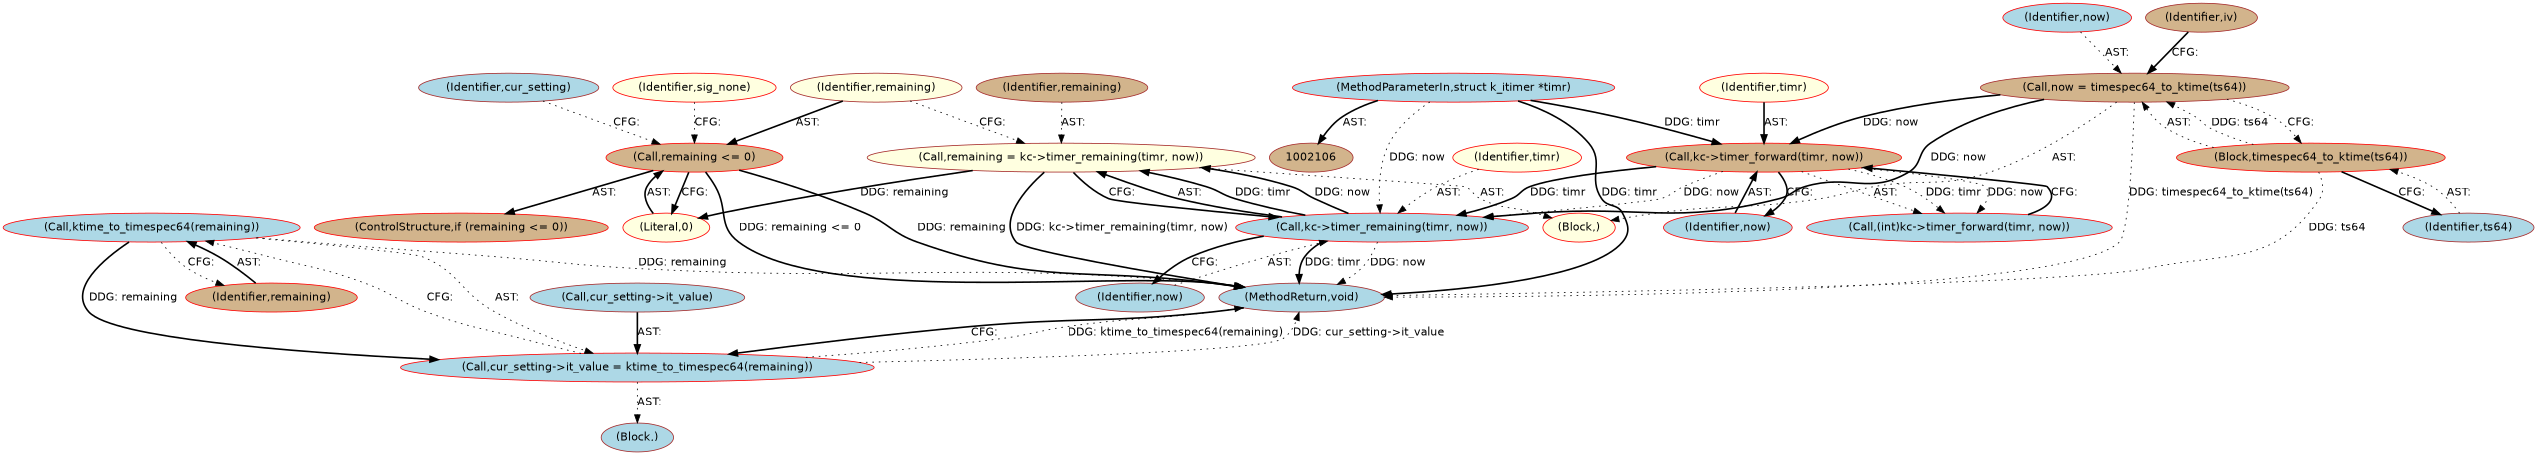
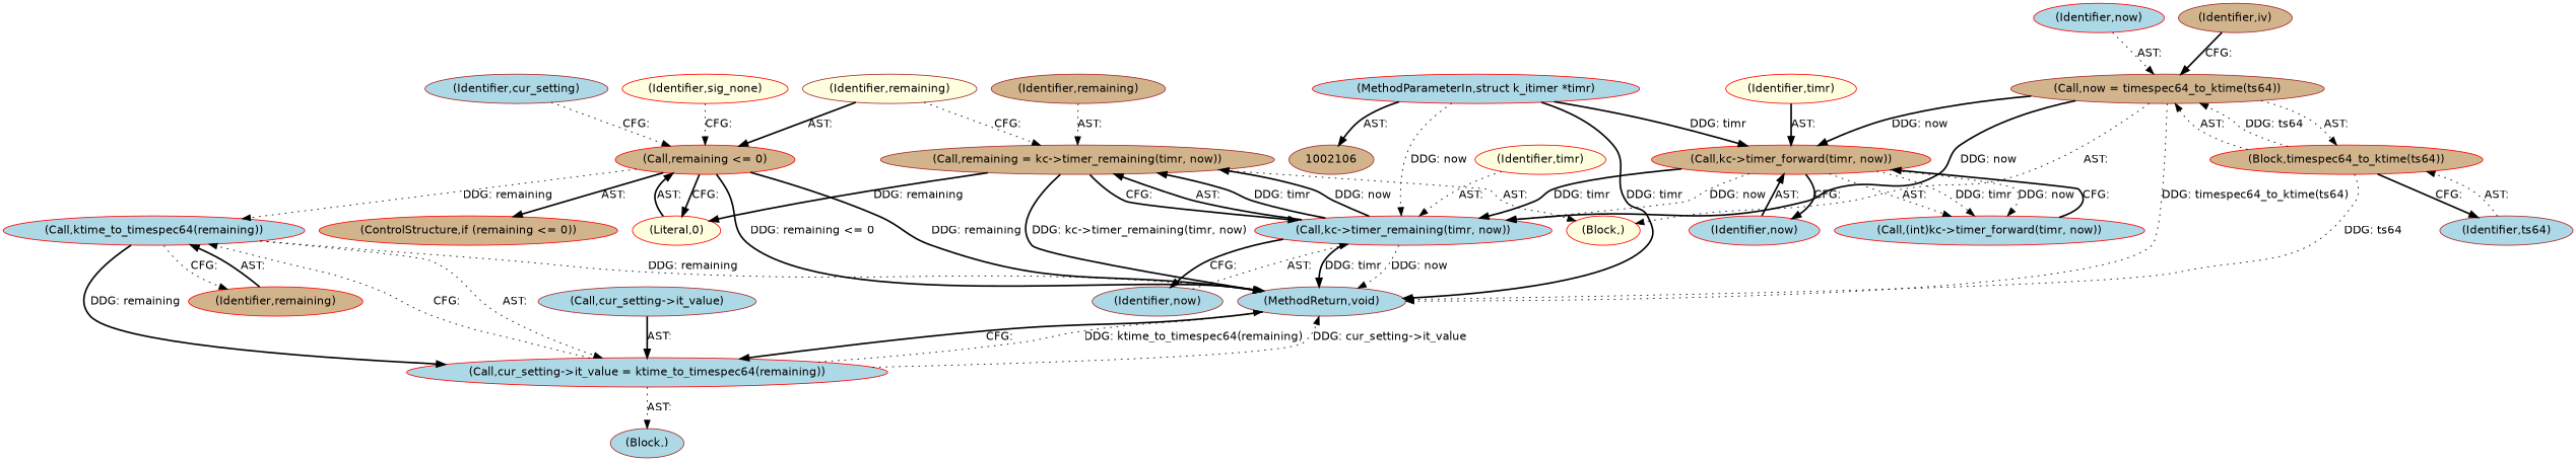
  digraph {
    fontname="DejaVu Sans"
    node [color=red fillcolor=lightblue fontname="DejaVu Sans" style=filled]
    edge [fontname="DejaVu Sans" style=bold]
    n1 [fillcolor=tan label="(Call,remaining <= 0)"]
    n2 [label="(Call,ktime_to_timespec64(remaining))"]
    n3 [fillcolor=lightyellow label="(Literal,0)"]
    n4 [fillcolor=tan label="(ControlStructure,if (remaining <= 0))"]
    n5 [color=brown label="(MethodReturn,void)"]
    n6 [label="(Call,cur_setting->it_value = ktime_to_timespec64(remaining))"]
    n7 [fillcolor=tan label="(Identifier,remaining)"]
-   n8 [color=brown fillcolor=lightyellow label="(Call,remaining = kc->timer_remaining(timr, now))"]
+   n8 [color=brown fillcolor=tan label="(Call,remaining = kc->timer_remaining(timr, now))"]
    n9 [label="(Call,kc->timer_remaining(timr, now))"]
    n10 [fillcolor=lightyellow label="(Block,)"]
    n11 [color=brown label="(Identifier,now)"]
    n12 [fillcolor=tan label="(Call,kc->timer_forward(timr, now))"]
    n13 [label="(Call,(int)kc->timer_forward(timr, now))"]
    n14 [label="(Identifier,now)"]
    n15 [label="(MethodParameterIn,struct k_itimer *timr)"]
    n16 [color=brown fillcolor=tan label=1002106]
    n17 [color=brown fillcolor=tan label="(Call,now = timespec64_to_ktime(ts64))"]
    n18 [fillcolor=tan label="(Block,timespec64_to_ktime(ts64))"]
    n19 [color=brown label="(Identifier,ts64)"]
    n20 [color=brown label="(Block,)"]
    n21 [color=brown fillcolor=lightyellow label="(Identifier,remaining)"]
    n22 [color=brown fillcolor=tan label="(Identifier,remaining)"]
    n23 [label="(Identifier,now)"]
    n24 [fillcolor=lightyellow label="(Identifier,timr)"]
    n25 [color=brown fillcolor=tan label="(Identifier,iv)"]
    n26 [color=brown label="(Identifier,cur_setting)"]
    n27 [color=brown label="(Call,cur_setting->it_value)"]
    n28 [fillcolor=lightyellow label="(Identifier,timr)"]
    n29 [fillcolor=lightyellow label="(Identifier,sig_none)"]
+   n1 -> n2 [label="DDG: remaining" style=dotted]
    n1 -> n3 [label="CFG: "]
    n1 -> n4 [label="AST: "]
    n1 -> n5 [label="DDG: remaining"]
    n1 -> n5 [label="DDG: remaining <= 0"]
    n2 -> n5 [label="DDG: remaining" style=dotted]
    n2 -> n6 [label="AST: " style=dotted]
    n2 -> n6 [label="DDG: remaining"]
    n2 -> n7 [label="CFG: " style=dotted]
    n3 -> n1 [label="AST: "]
    n5 -> n6 [label="CFG: "]
    n6 -> n2 [label="CFG: " style=dotted]
    n6 -> n5 [label="DDG: ktime_to_timespec64(remaining)" style=dotted]
    n6 -> n5 [label="DDG: cur_setting->it_value" style=dotted]
    n6 -> n20 [label="AST: " style=dotted]
    n7 -> n2 [label="AST: "]
    n8 -> n3 [label="DDG: remaining"]
    n8 -> n5 [label="DDG: kc->timer_remaining(timr, now)"]
    n8 -> n9 [label="CFG: "]
    n8 -> n10 [label="AST: " style=dotted]
    n9 -> n5 [label="DDG: timr"]
    n9 -> n5 [label="DDG: now" style=dotted]
    n9 -> n8 [label="AST: "]
    n9 -> n8 [label="DDG: timr"]
    n9 -> n8 [label="DDG: now"]
    n9 -> n11 [label="CFG: "]
    n11 -> n9 [label="AST: " style=dotted]
    n12 -> n9 [label="DDG: timr"]
    n12 -> n9 [label="DDG: now" style=dotted]
    n12 -> n13 [label="AST: " style=dotted]
    n12 -> n13 [label="DDG: timr" style=dotted]
    n12 -> n13 [label="DDG: now" style=dotted]
    n12 -> n14 [label="CFG: "]
    n13 -> n12 [label="CFG: "]
    n14 -> n12 [label="AST: "]
    n15 -> n5 [label="DDG: timr"]
    n15 -> n9 [label="DDG: now" style=dotted]
    n15 -> n12 [label="DDG: timr"]
    n15 -> n16 [label="AST: "]
    n17 -> n5 [label="DDG: timespec64_to_ktime(ts64)" style=dotted]
    n17 -> n9 [label="DDG: now"]
    n17 -> n10 [label="AST: " style=dotted]
    n17 -> n12 [label="DDG: now"]
-   n17 -> n18 [label="CFG: " style=dotted]
+   n17 -> n18 [label="AST: " style=dotted]
    n18 -> n5 [label="DDG: ts64" style=dotted]
    n18 -> n17 [label="AST: " style=dotted]
    n18 -> n17 [label="DDG: ts64" style=dotted]
    n18 -> n19 [label="CFG: "]
    n19 -> n18 [label="AST: " style=dotted]
    n21 -> n1 [label="AST: "]
    n21 -> n8 [label="CFG: " style=dotted]
    n22 -> n8 [label="AST: " style=dotted]
    n23 -> n17 [label="AST: " style=dotted]
    n24 -> n9 [label="AST: " style=dotted]
    n25 -> n17 [label="CFG: "]
    n26 -> n1 [label="CFG: " style=dotted]
    n27 -> n6 [label="AST: "]
    n28 -> n12 [label="AST: "]
    n29 -> n1 [label="CFG: " style=dotted]
  }
